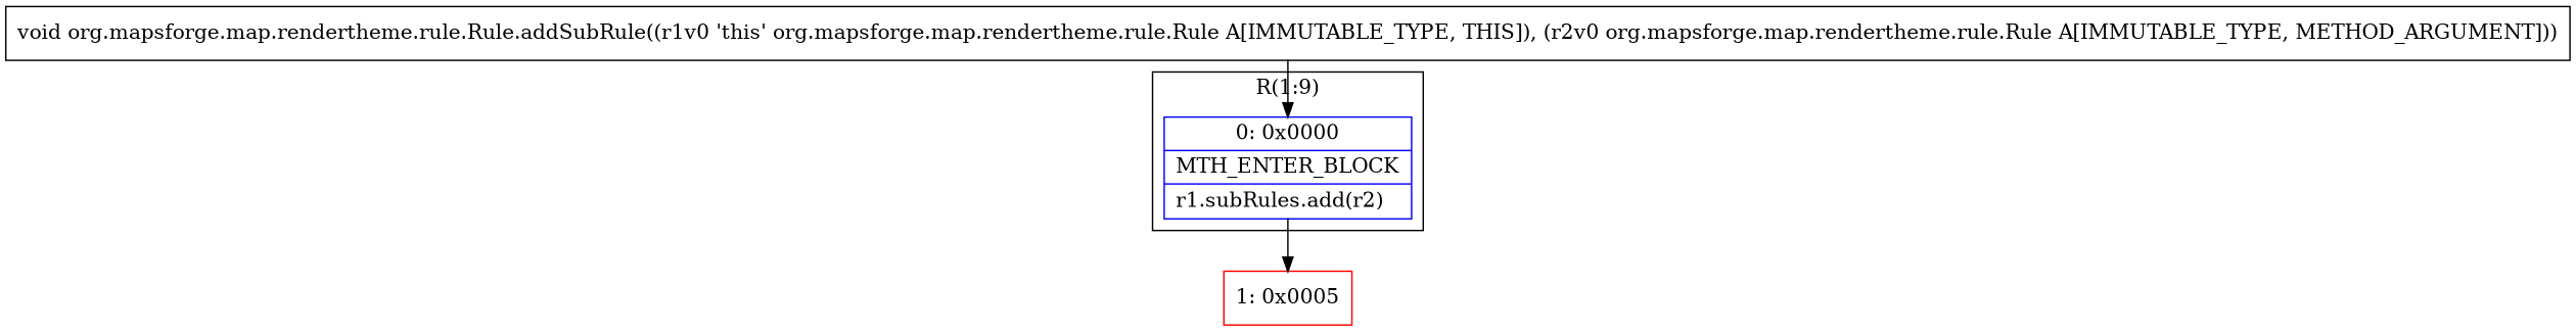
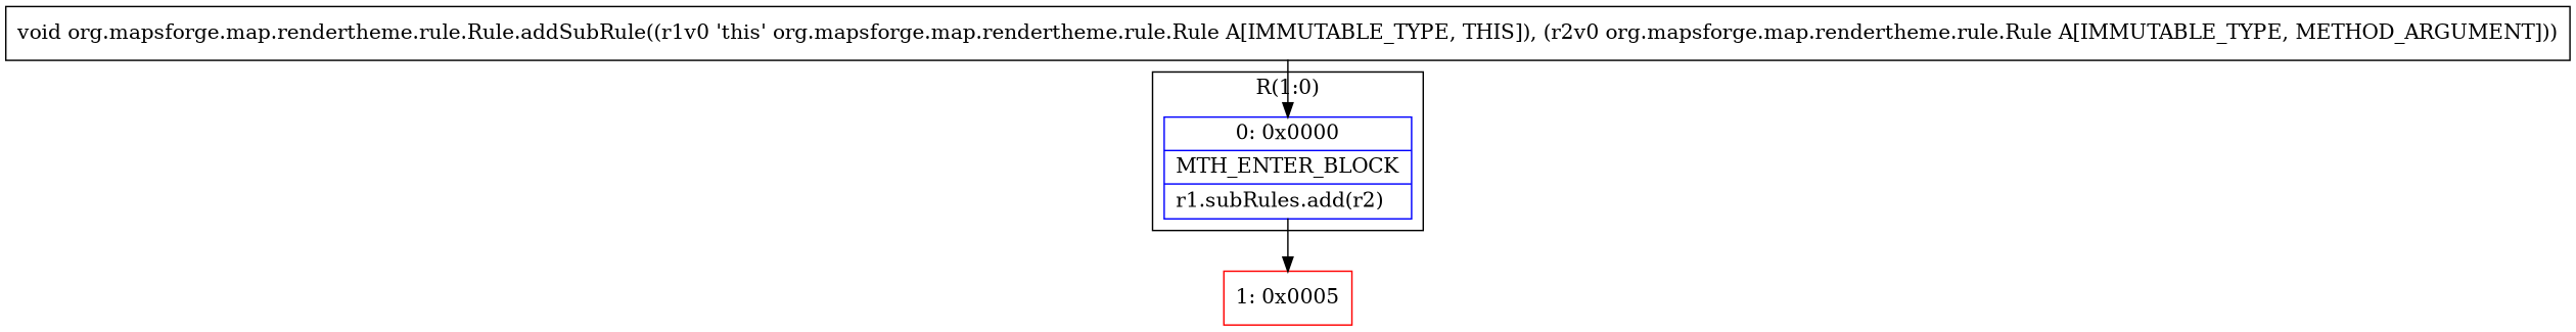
  digraph {
    node [shape=record]
    n1 [color=blue label="{0\:\ 0x0000|MTH_ENTER_BLOCK\l|r1.subRules.add(r2)\l}"]
    n2 [color=red label="{1\:\ 0x0005}"]
    n3 [label="{void org.mapsforge.map.rendertheme.rule.Rule.addSubRule((r1v0 'this' org.mapsforge.map.rendertheme.rule.Rule A[IMMUTABLE_TYPE, THIS]), (r2v0 org.mapsforge.map.rendertheme.rule.Rule A[IMMUTABLE_TYPE, METHOD_ARGUMENT])) }"]
    subgraph cluster_1 {
-     label="R(1:9)"
+     label="R(1:0)"
      n1
    }
    n1 -> n2
    n3 -> n1
  }
